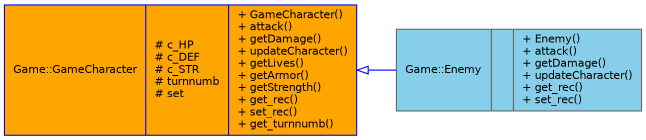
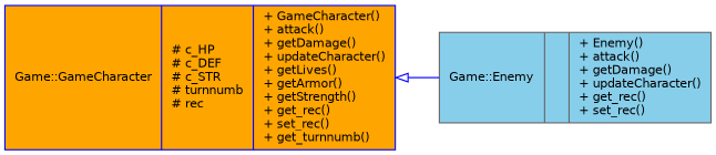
  digraph {
    rankdir=LR
    node [fontname=Helvetica fontsize=10 shape=record style=filled]
    n1 [color=gray40 fillcolor=skyblue fontcolor=black height=0.2 label="{Game::Enemy\n||+ Enemy()\l+ attack()\l+ getDamage()\l+ updateCharacter()\l+ get_rec()\l+ set_rec()\l}" width=0.4]
-   n2 [color=blue height=0.2 label="{Game::GameCharacter\n|# c_HP\l# c_DEF\l# c_STR\l# turnnumb\l# set\l|+ GameCharacter()\l+ attack()\l+ getDamage()\l+ updateCharacter()\l+ getLives()\l+ getArmor()\l+ getStrength()\l+ get_rec()\l+ set_rec()\l+ get_turnnumb()\l}" width=0.4 fillcolor=orange]
+   n2 [color=blue height=0.2 label="{Game::GameCharacter\n|# c_HP\l# c_DEF\l# c_STR\l# turnnumb\l# rec\l|+ GameCharacter()\l+ attack()\l+ getDamage()\l+ updateCharacter()\l+ getLives()\l+ getArmor()\l+ getStrength()\l+ get_rec()\l+ set_rec()\l+ get_turnnumb()\l}" width=0.4 fillcolor=orange]
    n2 -> n1 [arrowtail=onormal color=blue dir=back fontname=Helvetica fontsize=10 labelfontname=Helvetica labelfontsize=10 style=solid]
  }
